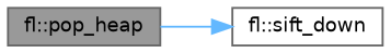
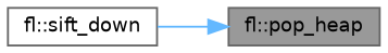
  digraph {
    rankdir=LR
    node [fontname=Helvetica fontsize=10 shape=box style=filled]
    n1 [color=gray40 fillcolor=grey60 fontcolor=black height=0.2 label="fl::pop_heap" width=0.4]
    n2 [color=grey40 fillcolor=white height=0.2 label="fl::sift_down" width=0.4]
-   n1 -> n2 [color=steelblue1 fontname=Helvetica fontsize=10 labelfontname=Helvetica labelfontsize=10 style=solid]
+   n2 -> n1 [color=steelblue1 fontname=Helvetica fontsize=10 labelfontname=Helvetica labelfontsize=10 style=solid]
  }
